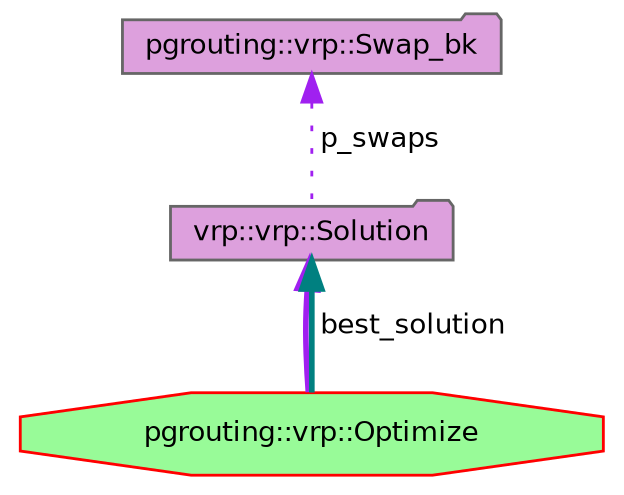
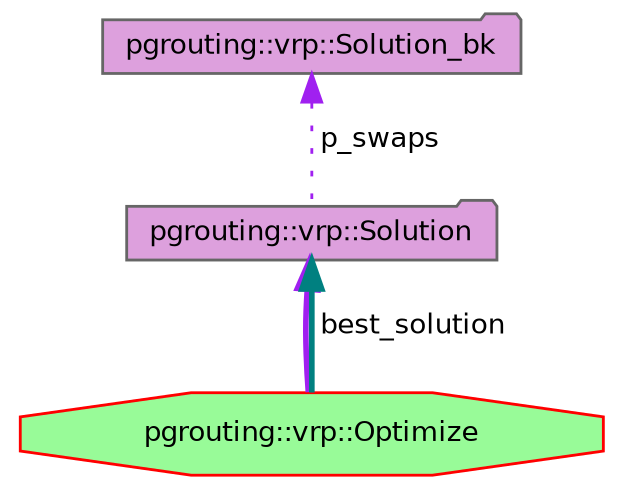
  digraph {
    node [color=gray40 fillcolor=plum fontname=Helvetica fontsize=10 shape=folder style=filled]
    edge [color=purple dir=back fontname=Helvetica fontsize=10 labelfontname=Helvetica labelfontsize=10 style=bold]
    n1 [color=red fillcolor=palegreen fontcolor=black height=0.2 label="pgrouting::vrp::Optimize" shape=octagon width=0.4]
-   n2 [height=0.2 label="vrp::vrp::Solution" width=0.4]
-   n3 [height=0.2 label="pgrouting::vrp::Swap_bk" width=0.4]
+   n2 [height=0.2 label="pgrouting::vrp::Solution" width=0.4]
+   n3 [height=0.2 label="pgrouting::vrp::Solution_bk" width=0.4]
    n2 -> n1
    n2 -> n1 [color=teal label=" best_solution"]
    n3 -> n2 [label=" p_swaps" style=dotted]
  }
